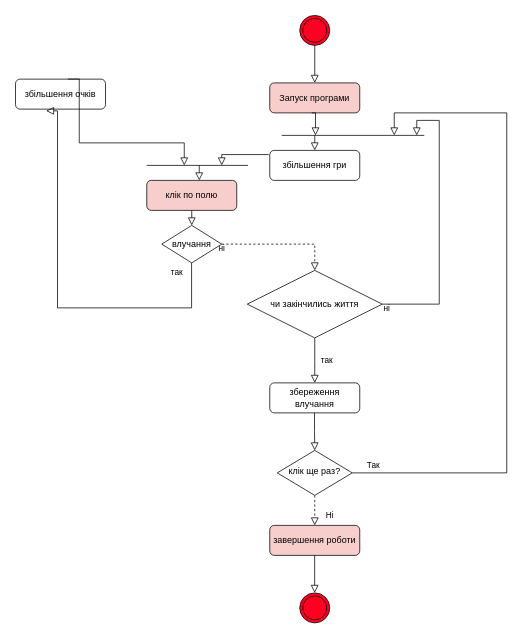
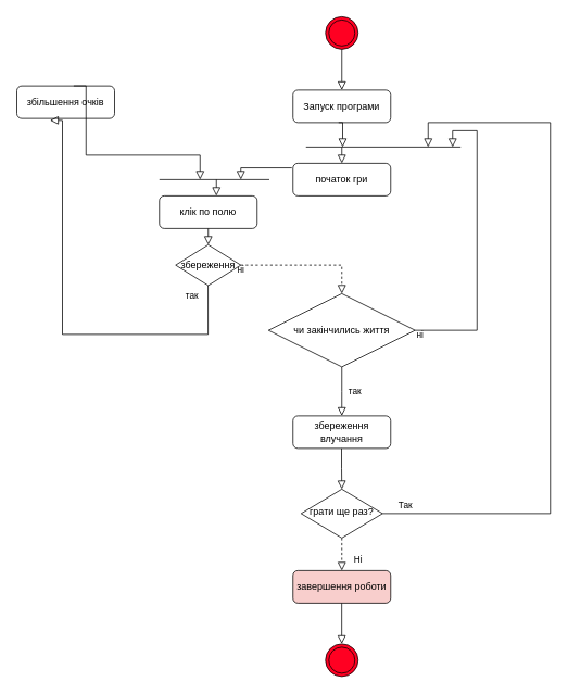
  <mxCell id="0" />
  <mxCell id="1" parent="0" />
  <mxCell id="2" value="" style="rounded=0;html=1;jettySize=auto;orthogonalLoop=1;fontSize=11;endArrow=block;endFill=0;endSize=8;strokeWidth=1;shadow=0;labelBackgroundColor=none;edgeStyle=orthogonalEdgeStyle;" parent="1" edge="1"><mxGeometry relative="1" as="geometry"><mxPoint x="419" y="200" as="targetPoint" /><mxPoint x="419" y="180" as="sourcePoint" /></mxGeometry></mxCell>
- <mxCell id="3" value="Запуск програми" style="rounded=1;whiteSpace=wrap;html=1;fontSize=12;glass=0;strokeWidth=1;shadow=0;fillColor=#f8cecc;" parent="1" vertex="1"><mxGeometry x="359" y="110" width="120" height="40" as="geometry" /></mxCell>
+ <mxCell id="3" value="Запуск програми" style="rounded=1;whiteSpace=wrap;html=1;fontSize=12;glass=0;strokeWidth=1;shadow=0;" parent="1" vertex="1"><mxGeometry x="359" y="110" width="120" height="40" as="geometry" /></mxCell>
  <mxCell id="4" value="Ні" style="rounded=0;html=1;jettySize=auto;orthogonalLoop=1;fontSize=11;endArrow=block;endFill=0;endSize=8;strokeWidth=1;shadow=0;labelBackgroundColor=none;edgeStyle=orthogonalEdgeStyle;entryX=0.5;entryY=0;entryDx=0;entryDy=0;dashed=1;" parent="1" source="6" target="11" edge="1"><mxGeometry x="0.333" y="20" relative="1" as="geometry"><mxPoint as="offset" /><mxPoint x="419" y="740" as="targetPoint" /></mxGeometry></mxCell>
  <mxCell id="5" value="Так" style="edgeStyle=orthogonalEdgeStyle;rounded=0;html=1;jettySize=auto;orthogonalLoop=1;fontSize=11;endArrow=block;endFill=0;endSize=8;strokeWidth=1;shadow=0;labelBackgroundColor=none;" parent="1" source="6" edge="1"><mxGeometry x="-0.936" y="10" relative="1" as="geometry"><mxPoint as="offset" /><Array as="points"><mxPoint x="675" y="630" /><mxPoint x="675" y="150" /><mxPoint x="525" y="150" /></Array><mxPoint x="525" y="180" as="targetPoint" /></mxGeometry></mxCell>
- <mxCell id="6" value="клік ще раз?" style="rhombus;whiteSpace=wrap;html=1;shadow=0;fontFamily=Helvetica;fontSize=12;align=center;strokeWidth=1;spacing=6;spacingTop=-4;" parent="1" vertex="1"><mxGeometry x="369" y="600" width="100" height="60" as="geometry" /></mxCell>
- <mxCell id="7" value="збільшення гри" style="rounded=1;whiteSpace=wrap;html=1;fontSize=12;glass=0;strokeWidth=1;shadow=0;" parent="1" vertex="1"><mxGeometry x="359" y="200" width="120" height="40" as="geometry" /></mxCell>
+ <mxCell id="6" value="грати ще раз?" style="rhombus;whiteSpace=wrap;html=1;shadow=0;fontFamily=Helvetica;fontSize=12;align=center;strokeWidth=1;spacing=6;spacingTop=-4;" parent="1" vertex="1"><mxGeometry x="369" y="600" width="100" height="60" as="geometry" /></mxCell>
+ <mxCell id="7" value="початок гри" style="rounded=1;whiteSpace=wrap;html=1;fontSize=12;glass=0;strokeWidth=1;shadow=0;" parent="1" vertex="1"><mxGeometry x="359" y="200" width="120" height="40" as="geometry" /></mxCell>
  <mxCell id="8" value="" style="ellipse;shape=doubleEllipse;whiteSpace=wrap;html=1;aspect=fixed;fillColor=#FF0022;" parent="1" vertex="1"><mxGeometry x="399" y="20" width="40" height="40" as="geometry" /></mxCell>
  <mxCell id="9" value="" style="ellipse;shape=doubleEllipse;whiteSpace=wrap;html=1;aspect=fixed;fillColor=#FF0022;" parent="1" vertex="1"><mxGeometry x="399" y="790" width="40" height="40" as="geometry" /></mxCell>
  <mxCell id="10" value="" style="rounded=0;html=1;jettySize=auto;orthogonalLoop=1;fontSize=11;endArrow=block;endFill=0;endSize=8;strokeWidth=1;shadow=0;labelBackgroundColor=none;edgeStyle=orthogonalEdgeStyle;" parent="1" edge="1"><mxGeometry relative="1" as="geometry"><mxPoint x="419" y="60" as="sourcePoint" /><mxPoint x="419" y="110" as="targetPoint" /></mxGeometry></mxCell>
  <mxCell id="11" value="&lt;div&gt;завершення роботи&lt;/div&gt;" style="rounded=1;whiteSpace=wrap;html=1;fontSize=12;glass=0;strokeWidth=1;shadow=0;fillColor=#f8cecc;" parent="1" vertex="1"><mxGeometry x="359" y="700" width="120" height="40" as="geometry" /></mxCell>
  <mxCell id="12" value="" style="rounded=0;html=1;jettySize=auto;orthogonalLoop=1;fontSize=11;endArrow=block;endFill=0;endSize=8;strokeWidth=1;shadow=0;labelBackgroundColor=none;edgeStyle=orthogonalEdgeStyle;" parent="1" edge="1"><mxGeometry relative="1" as="geometry"><mxPoint x="418.89" y="740" as="sourcePoint" /><mxPoint x="418.89" y="790" as="targetPoint" /></mxGeometry></mxCell>
  <mxCell id="13" value="так" style="rounded=0;html=1;jettySize=auto;orthogonalLoop=1;fontSize=11;endArrow=block;endFill=0;endSize=8;strokeWidth=1;shadow=0;labelBackgroundColor=none;edgeStyle=orthogonalEdgeStyle;exitX=0.5;exitY=1;exitDx=0;exitDy=0;entryX=0.5;entryY=0;entryDx=0;entryDy=0;" parent="1" target="14" edge="1"><mxGeometry y="16" relative="1" as="geometry"><mxPoint as="offset" /><mxPoint x="419" y="450" as="sourcePoint" /><mxPoint x="418.89" y="490" as="targetPoint" /><Array as="points"><mxPoint x="419" y="480" /><mxPoint x="419" y="480" /></Array></mxGeometry></mxCell>
  <mxCell id="14" value="збереження влучання" style="rounded=1;whiteSpace=wrap;html=1;fontSize=12;glass=0;strokeWidth=1;shadow=0;" parent="1" vertex="1"><mxGeometry x="359" y="510" width="120" height="40" as="geometry" /></mxCell>
  <mxCell id="15" value="" style="rounded=0;html=1;jettySize=auto;orthogonalLoop=1;fontSize=11;endArrow=block;endFill=0;endSize=8;strokeWidth=1;shadow=0;labelBackgroundColor=none;edgeStyle=orthogonalEdgeStyle;exitX=0.5;exitY=1;exitDx=0;exitDy=0;" parent="1" edge="1"><mxGeometry x="-0.201" y="176" relative="1" as="geometry"><mxPoint as="offset" /><mxPoint x="418.68" y="550" as="sourcePoint" /><mxPoint x="419" y="600" as="targetPoint" /><Array as="points"><mxPoint x="419" y="575" /></Array></mxGeometry></mxCell>
  <mxCell id="16" value="чи закінчились життя" style="rhombus;whiteSpace=wrap;html=1;" vertex="1" parent="1"><mxGeometry x="329" y="360" width="180" height="90" as="geometry" /></mxCell>
  <mxCell id="17" value="ні" style="rounded=0;html=1;jettySize=auto;orthogonalLoop=1;fontSize=11;endArrow=block;endFill=0;endSize=8;strokeWidth=1;shadow=0;labelBackgroundColor=none;edgeStyle=orthogonalEdgeStyle;exitX=1;exitY=0.5;exitDx=0;exitDy=0;" edge="1" parent="1" source="16"><mxGeometry x="-0.968" y="-5" relative="1" as="geometry"><mxPoint as="offset" /><mxPoint x="429" y="460" as="sourcePoint" /><mxPoint x="555" y="180" as="targetPoint" /><Array as="points"><mxPoint x="585" y="405" /><mxPoint x="585" y="160" /><mxPoint x="555" y="160" /></Array></mxGeometry></mxCell>
- <mxCell id="18" value="клік по полю" style="rounded=1;whiteSpace=wrap;html=1;fontSize=12;glass=0;strokeWidth=1;shadow=0;fillColor=#f8cecc;" vertex="1" parent="1"><mxGeometry x="195" y="240" width="120" height="40" as="geometry" /></mxCell>
- <mxCell id="19" value="влучання" style="rhombus;whiteSpace=wrap;html=1;" vertex="1" parent="1"><mxGeometry x="215" y="300" width="80" height="50" as="geometry" /></mxCell>
+ <mxCell id="18" value="клік по полю" style="rounded=1;whiteSpace=wrap;html=1;fontSize=12;glass=0;strokeWidth=1;shadow=0;" vertex="1" parent="1"><mxGeometry x="195" y="240" width="120" height="40" as="geometry" /></mxCell>
+ <mxCell id="19" value="збереження" style="rhombus;whiteSpace=wrap;html=1;" vertex="1" parent="1"><mxGeometry x="215" y="300" width="80" height="50" as="geometry" /></mxCell>
  <mxCell id="20" value="збільшення очків" style="rounded=1;whiteSpace=wrap;html=1;fontSize=12;glass=0;strokeWidth=1;shadow=0;" vertex="1" parent="1"><mxGeometry x="20" y="105" width="120" height="40" as="geometry" /></mxCell>
  <mxCell id="21" value="" style="rounded=0;html=1;jettySize=auto;orthogonalLoop=1;fontSize=11;endArrow=block;endFill=0;endSize=8;strokeWidth=1;shadow=0;labelBackgroundColor=none;edgeStyle=orthogonalEdgeStyle;exitX=-0.011;exitY=0.14;exitDx=0;exitDy=0;exitPerimeter=0;" edge="1" parent="1" source="7"><mxGeometry relative="1" as="geometry"><mxPoint x="295" y="220" as="targetPoint" /><mxPoint x="445" y="180" as="sourcePoint" /><Array as="points"><mxPoint x="295" y="206" /></Array></mxGeometry></mxCell>
  <mxCell id="22" value="" style="rounded=0;html=1;jettySize=auto;orthogonalLoop=1;fontSize=11;endArrow=block;endFill=0;endSize=8;strokeWidth=1;shadow=0;labelBackgroundColor=none;edgeStyle=orthogonalEdgeStyle;exitX=0.582;exitY=-0.002;exitDx=0;exitDy=0;exitPerimeter=0;" edge="1" parent="1" source="20"><mxGeometry relative="1" as="geometry"><mxPoint x="245" y="220" as="targetPoint" /><mxPoint x="105" y="190" as="sourcePoint" /><Array as="points"><mxPoint x="105" y="190" /><mxPoint x="245" y="190" /></Array></mxGeometry></mxCell>
  <mxCell id="23" value="" style="rounded=0;html=1;jettySize=auto;orthogonalLoop=1;fontSize=11;endArrow=block;endFill=0;endSize=8;strokeWidth=1;shadow=0;labelBackgroundColor=none;edgeStyle=orthogonalEdgeStyle;entryX=0.5;entryY=0;entryDx=0;entryDy=0;" edge="1" parent="1" target="19"><mxGeometry relative="1" as="geometry"><mxPoint x="254.76" y="320" as="targetPoint" /><mxPoint x="255" y="280" as="sourcePoint" /></mxGeometry></mxCell>
  <mxCell id="24" value="так" style="rounded=0;html=1;jettySize=auto;orthogonalLoop=1;fontSize=11;endArrow=block;endFill=0;endSize=8;strokeWidth=1;shadow=0;labelBackgroundColor=none;edgeStyle=orthogonalEdgeStyle;exitX=0.5;exitY=1;exitDx=0;exitDy=0;entryX=0.34;entryY=1.057;entryDx=0;entryDy=0;entryPerimeter=0;" edge="1" parent="1" target="20"><mxGeometry x="-0.948" y="-20" relative="1" as="geometry"><mxPoint as="offset" /><mxPoint x="254.76" y="350" as="sourcePoint" /><mxPoint x="75" y="390" as="targetPoint" /><Array as="points"><mxPoint x="255" y="410" /><mxPoint x="76" y="410" /></Array></mxGeometry></mxCell>
  <mxCell id="25" value="ні" style="rounded=0;html=1;jettySize=auto;orthogonalLoop=1;fontSize=11;endArrow=block;endFill=0;endSize=8;strokeWidth=1;shadow=0;labelBackgroundColor=none;edgeStyle=orthogonalEdgeStyle;entryX=0.5;entryY=0;entryDx=0;entryDy=0;dashed=1;" edge="1" parent="1" source="19" target="16"><mxGeometry x="-1" y="-5" relative="1" as="geometry"><mxPoint as="offset" /><mxPoint x="505" y="300" as="sourcePoint" /><mxPoint x="489" y="236" as="targetPoint" /></mxGeometry></mxCell>
  <mxCell id="26" value="" style="endArrow=none;html=1;rounded=0;" edge="1" parent="1"><mxGeometry width="50" height="50" relative="1" as="geometry"><mxPoint x="375" y="180" as="sourcePoint" /><mxPoint x="565" y="180" as="targetPoint" /></mxGeometry></mxCell>
  <mxCell id="27" value="" style="rounded=0;html=1;jettySize=auto;orthogonalLoop=1;fontSize=11;endArrow=block;endFill=0;endSize=8;strokeWidth=1;shadow=0;labelBackgroundColor=none;edgeStyle=orthogonalEdgeStyle;exitX=0.467;exitY=1;exitDx=0;exitDy=0;exitPerimeter=0;" edge="1" parent="1" source="3"><mxGeometry relative="1" as="geometry"><mxPoint x="420" y="180" as="targetPoint" /><mxPoint x="420" y="160" as="sourcePoint" /></mxGeometry></mxCell>
  <mxCell id="28" value="" style="endArrow=none;html=1;rounded=0;" edge="1" parent="1"><mxGeometry width="50" height="50" relative="1" as="geometry"><mxPoint x="195" y="220" as="sourcePoint" /><mxPoint x="330" y="220" as="targetPoint" /></mxGeometry></mxCell>
  <mxCell id="29" value="" style="rounded=0;html=1;jettySize=auto;orthogonalLoop=1;fontSize=11;endArrow=block;endFill=0;endSize=8;strokeWidth=1;shadow=0;labelBackgroundColor=none;edgeStyle=orthogonalEdgeStyle;entryX=0.5;entryY=0;entryDx=0;entryDy=0;" edge="1" parent="1"><mxGeometry relative="1" as="geometry"><mxPoint x="265" y="240" as="targetPoint" /><mxPoint x="265" y="220" as="sourcePoint" /></mxGeometry></mxCell>
